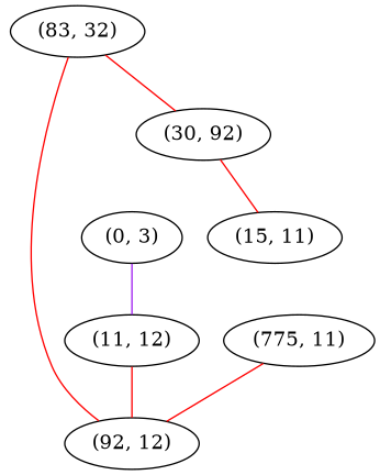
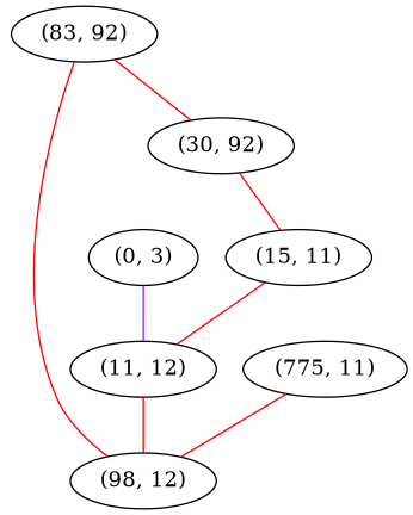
  graph {
    edge [color=red weight=1]
    n1 [label="(0, 3)"]
    "(11, 12)"
-   "(92, 12)"
-   "(83, 92)" [label="(83, 32)"]
+   "(92, 12)" [label="(98, 12)"]
+   "(83, 92)"
    "(30, 92)"
    "(15, 11)"
    n7 [label="(775, 11)"]
    n1 -- "(11, 12)" [color=purple weight=4]
    "(11, 12)" -- "(92, 12)"
    "(83, 92)" -- "(92, 12)"
    "(83, 92)" -- "(30, 92)"
    "(30, 92)" -- "(15, 11)"
+   "(15, 11)" -- "(11, 12)"
    n7 -- "(92, 12)"
  }
